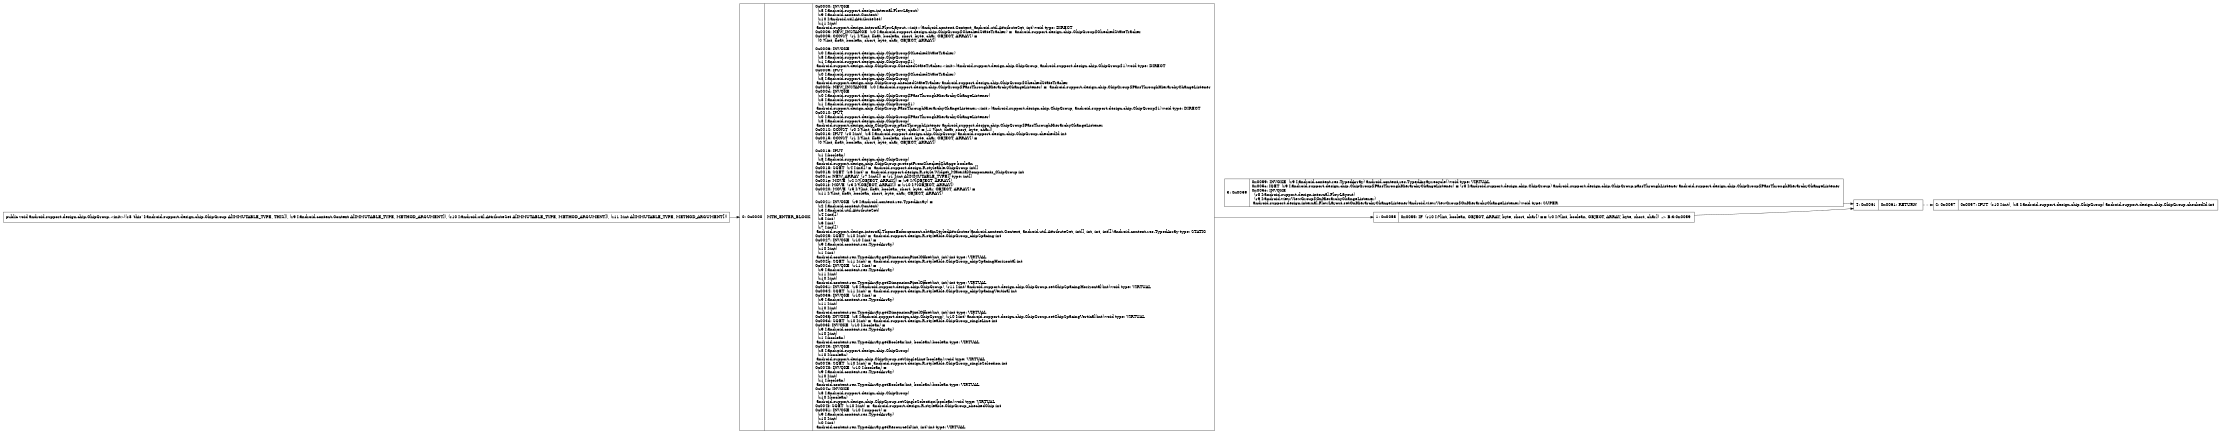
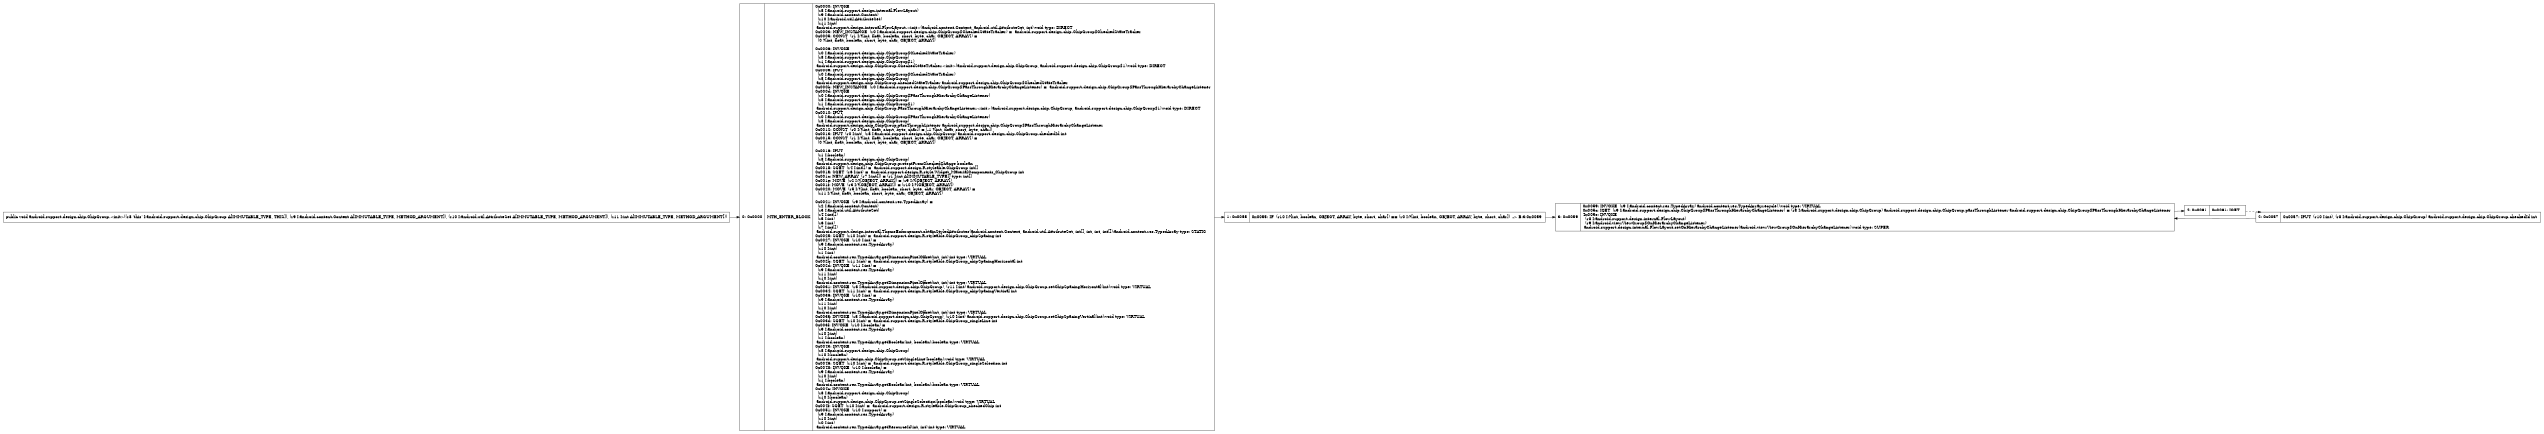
  digraph {
    rankdir=LR
    node [shape=record]
    n1 [label="{0\:\ 0x0000|MTH_ENTER_BLOCK\l|0x0000: INVOKE  \l  (r8 I:android.support.design.internal.FlowLayout)\l  (r9 I:android.content.Context)\l  (r10 I:android.util.AttributeSet)\l  (r11 I:int)\l android.support.design.internal.FlowLayout.\<init\>(android.content.Context, android.util.AttributeSet, int):void type: DIRECT \l0x0003: NEW_INSTANCE  (r0 I:android.support.design.chip.ChipGroup$CheckedStateTracker) =  android.support.design.chip.ChipGroup$CheckedStateTracker \l0x0005: CONST  (r1 I:?[int, float, boolean, short, byte, char, OBJECT, ARRAY]) = \l  (0 ?[int, float, boolean, short, byte, char, OBJECT, ARRAY])\l \l0x0006: INVOKE  \l  (r0 I:android.support.design.chip.ChipGroup$CheckedStateTracker)\l  (r8 I:android.support.design.chip.ChipGroup)\l  (r1 I:android.support.design.chip.ChipGroup$1)\l android.support.design.chip.ChipGroup.CheckedStateTracker.\<init\>(android.support.design.chip.ChipGroup, android.support.design.chip.ChipGroup$1):void type: DIRECT \l0x0009: IPUT  \l  (r0 I:android.support.design.chip.ChipGroup$CheckedStateTracker)\l  (r8 I:android.support.design.chip.ChipGroup)\l android.support.design.chip.ChipGroup.checkedStateTracker android.support.design.chip.ChipGroup$CheckedStateTracker \l0x000b: NEW_INSTANCE  (r0 I:android.support.design.chip.ChipGroup$PassThroughHierarchyChangeListener) =  android.support.design.chip.ChipGroup$PassThroughHierarchyChangeListener \l0x000d: INVOKE  \l  (r0 I:android.support.design.chip.ChipGroup$PassThroughHierarchyChangeListener)\l  (r8 I:android.support.design.chip.ChipGroup)\l  (r1 I:android.support.design.chip.ChipGroup$1)\l android.support.design.chip.ChipGroup.PassThroughHierarchyChangeListener.\<init\>(android.support.design.chip.ChipGroup, android.support.design.chip.ChipGroup$1):void type: DIRECT \l0x0010: IPUT  \l  (r0 I:android.support.design.chip.ChipGroup$PassThroughHierarchyChangeListener)\l  (r8 I:android.support.design.chip.ChipGroup)\l android.support.design.chip.ChipGroup.passThroughListener android.support.design.chip.ChipGroup$PassThroughHierarchyChangeListener \l0x0012: CONST  (r0 I:?[int, float, short, byte, char]) = (\-1 ?[int, float, short, byte, char]) \l0x0013: IPUT  (r0 I:int), (r8 I:android.support.design.chip.ChipGroup) android.support.design.chip.ChipGroup.checkedId int \l0x0015: CONST  (r1 I:?[int, float, boolean, short, byte, char, OBJECT, ARRAY]) = \l  (0 ?[int, float, boolean, short, byte, char, OBJECT, ARRAY])\l \l0x0016: IPUT  \l  (r1 I:boolean)\l  (r8 I:android.support.design.chip.ChipGroup)\l android.support.design.chip.ChipGroup.protectFromCheckedChange boolean \l0x0018: SGET  (r4 I:int[]) =  android.support.design.R.styleable.ChipGroup int[] \l0x001a: SGET  (r6 I:int) =  android.support.design.R.style.Widget_MaterialComponents_ChipGroup int \l0x001c: NEW_ARRAY  (r7 I:int[]) = (r1 I:int A[IMMUTABLE_TYPE]) type: int[] \l0x001e: MOVE  (r2 I:?[OBJECT, ARRAY]) = (r9 I:?[OBJECT, ARRAY]) \l0x001f: MOVE  (r3 I:?[OBJECT, ARRAY]) = (r10 I:?[OBJECT, ARRAY]) \l0x0020: MOVE  (r5 I:?[int, float, boolean, short, byte, char, OBJECT, ARRAY]) = \l  (r11 I:?[int, float, boolean, short, byte, char, OBJECT, ARRAY])\l \l0x0021: INVOKE  (r9 I:android.content.res.TypedArray) = \l  (r2 I:android.content.Context)\l  (r3 I:android.util.AttributeSet)\l  (r4 I:int[])\l  (r5 I:int)\l  (r6 I:int)\l  (r7 I:int[])\l android.support.design.internal.ThemeEnforcement.obtainStyledAttributes(android.content.Context, android.util.AttributeSet, int[], int, int, int[]):android.content.res.TypedArray type: STATIC \l0x0025: SGET  (r10 I:int) =  android.support.design.R.styleable.ChipGroup_chipSpacing int \l0x0027: INVOKE  (r10 I:int) = \l  (r9 I:android.content.res.TypedArray)\l  (r10 I:int)\l  (r1 I:int)\l android.content.res.TypedArray.getDimensionPixelOffset(int, int):int type: VIRTUAL \l0x002b: SGET  (r11 I:int) =  android.support.design.R.styleable.ChipGroup_chipSpacingHorizontal int \l0x002d: INVOKE  (r11 I:int) = \l  (r9 I:android.content.res.TypedArray)\l  (r11 I:int)\l  (r10 I:int)\l android.content.res.TypedArray.getDimensionPixelOffset(int, int):int type: VIRTUAL \l0x0031: INVOKE  (r8 I:android.support.design.chip.ChipGroup), (r11 I:int) android.support.design.chip.ChipGroup.setChipSpacingHorizontal(int):void type: VIRTUAL \l0x0034: SGET  (r11 I:int) =  android.support.design.R.styleable.ChipGroup_chipSpacingVertical int \l0x0036: INVOKE  (r10 I:int) = \l  (r9 I:android.content.res.TypedArray)\l  (r11 I:int)\l  (r10 I:int)\l android.content.res.TypedArray.getDimensionPixelOffset(int, int):int type: VIRTUAL \l0x003a: INVOKE  (r8 I:android.support.design.chip.ChipGroup), (r10 I:int) android.support.design.chip.ChipGroup.setChipSpacingVertical(int):void type: VIRTUAL \l0x003d: SGET  (r10 I:int) =  android.support.design.R.styleable.ChipGroup_singleLine int \l0x003f: INVOKE  (r10 I:boolean) = \l  (r9 I:android.content.res.TypedArray)\l  (r10 I:int)\l  (r1 I:boolean)\l android.content.res.TypedArray.getBoolean(int, boolean):boolean type: VIRTUAL \l0x0043: INVOKE  \l  (r8 I:android.support.design.chip.ChipGroup)\l  (r10 I:boolean)\l android.support.design.chip.ChipGroup.setSingleLine(boolean):void type: VIRTUAL \l0x0046: SGET  (r10 I:int) =  android.support.design.R.styleable.ChipGroup_singleSelection int \l0x0048: INVOKE  (r10 I:boolean) = \l  (r9 I:android.content.res.TypedArray)\l  (r10 I:int)\l  (r1 I:boolean)\l android.content.res.TypedArray.getBoolean(int, boolean):boolean type: VIRTUAL \l0x004c: INVOKE  \l  (r8 I:android.support.design.chip.ChipGroup)\l  (r10 I:boolean)\l android.support.design.chip.ChipGroup.setSingleSelection(boolean):void type: VIRTUAL \l0x004f: SGET  (r10 I:int) =  android.support.design.R.styleable.ChipGroup_checkedChip int \l0x0051: INVOKE  (r10 I:support) = \l  (r9 I:android.content.res.TypedArray)\l  (r10 I:int)\l  (r0 I:int)\l android.content.res.TypedArray.getResourceId(int, int):int type: VIRTUAL \l}"]
    n2 [label="{1\:\ 0x0055|0x0055: IF  (r10 I:?[int, boolean, OBJECT, ARRAY, byte, short, char]) == (r0 I:?[int, boolean, OBJECT, ARRAY, byte, short, char])  \-\> B:3:0x0059 \l}"]
-   n3 [label="{3\:\ 0x0059|0x0059: INVOKE  (r9 I:android.content.res.TypedArray) android.content.res.TypedArray.recycle():void type: VIRTUAL \l0x005c: IGET  (r9 I:android.support.design.chip.ChipGroup$PassThroughHierarchyChangeListener) = (r8 I:android.support.design.chip.ChipGroup) android.support.design.chip.ChipGroup.passThroughListener android.support.design.chip.ChipGroup$PassThroughHierarchyChangeListener \l0x005e: INVOKE  \l  (r8 I:android.support.design.internal.FlowLayout)\l  (r9 I:android.view.ViewGroup$OnHierarchyChangeListener)\l android.support.design.internal.FlowLayout.setOnHierarchyChangeListener(android.view.ViewGroup$OnHierarchyChangeListener):void type: SUPER \l}"]
+   n3 [label="{3\:\ 0x0059|0x0059: INVOKE  (r9 I:android.content.res.TypedArray) android.content.res.TypedArray.recycle():void type: VIRTUAL \l0x005c: IGET  (r9 I:android.support.design.chip.ChipGroup$PassThroughHierarchyChangeListener) = (r8 I:android.support.design.chip.ChipGroup) android.support.design.chip.ChipGroup.passThroughListener android.support.design.chip.ChipGroup$PassThroughHierarchyChangeListener \l4x005e: INVOKE  \l  (r8 I:android.support.design.internal.FlowLayout)\l  (r9 I:android.view.ViewGroup$OnHierarchyChangeListener)\l android.support.design.internal.FlowLayout.setOnHierarchyChangeListener(android.view.ViewGroup$OnHierarchyChangeListener):void type: SUPER \l}"]
    n4 [label="{2\:\ 0x0057|0x0057: IPUT  (r10 I:int), (r8 I:android.support.design.chip.ChipGroup) android.support.design.chip.ChipGroup.checkedId int \l}"]
-   n5 [label="{4\:\ 0x0061|0x0061: RETURN   \l}"]
+   n5 [label="{4\:\ 0x0061|0x0061: IGET   \l}"]
    n6 [label="{public void android.support.design.chip.ChipGroup.\<init\>((r8 'this' I:android.support.design.chip.ChipGroup A[IMMUTABLE_TYPE, THIS]), (r9 I:android.content.Context A[IMMUTABLE_TYPE, METHOD_ARGUMENT]), (r10 I:android.util.AttributeSet A[IMMUTABLE_TYPE, METHOD_ARGUMENT]), (r11 I:int A[IMMUTABLE_TYPE, METHOD_ARGUMENT])) }"]
    n1 -> n2
-   n2 -> n5
+   n2 -> n3
    n3 -> n5
+   n4 -> n3
    n5 -> n4 [style=dashed]
    n6 -> n1
  }
